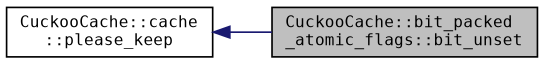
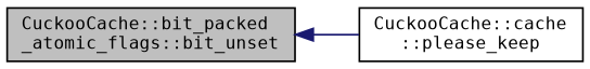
  digraph {
    rankdir=LR
    fontname="DejaVu Sans Mono"
    node [color=black fontname="DejaVu Sans Mono" fontsize=10 shape=record style=filled]
    n1 [fillcolor=grey75 fontcolor=black height=0.2 label="CuckooCache::bit_packed\l_atomic_flags::bit_unset" width=0.4]
    n2 [fillcolor=white height=0.2 label="CuckooCache::cache\l::please_keep" width=0.4]
-   n2 -> n1 [color=midnightblue dir=back fontname="DejaVu Sans Mono" fontsize=10 labelfontname=Helvetica labelfontsize=10 style=solid]
+   n1 -> n2 [color=midnightblue dir=back fontname="DejaVu Sans Mono" fontsize=10 labelfontname=Helvetica labelfontsize=10 style=solid]
  }
